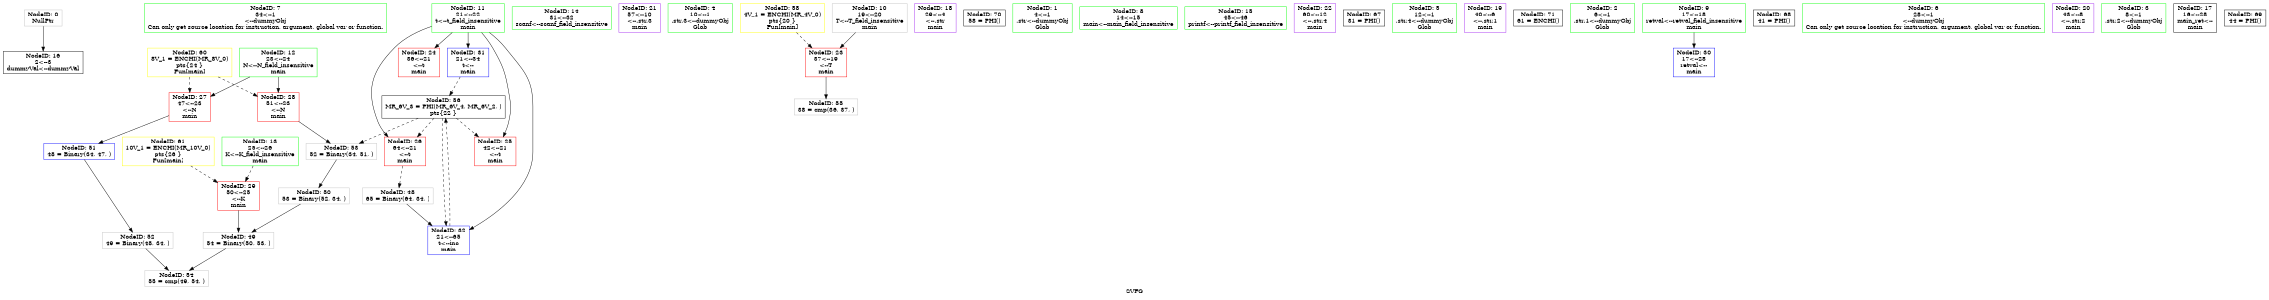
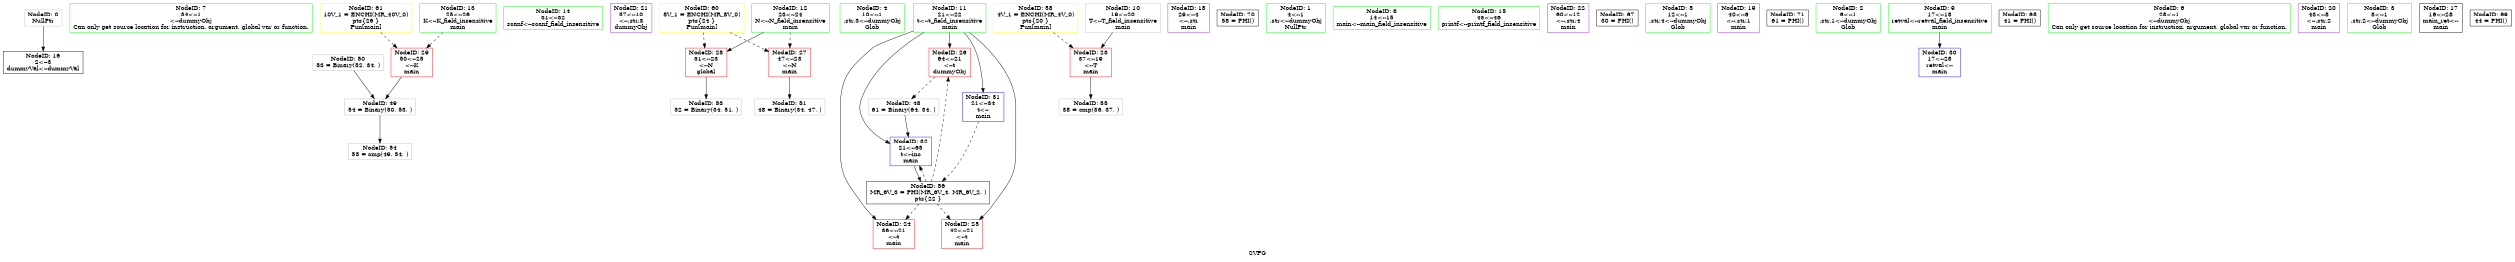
  digraph {
    label=SVFG
    node [color=green shape=record]
    edge [style=solid]
    n1 [color=grey label="{NodeID: 0\nNullPtr}"]
    n2 [color=black label="{NodeID: 16\n2\<--3\ndummyVal\<--dummyVal\n}"]
    n3 [label="{NodeID: 7\n34\<--1\n\<--dummyObj\nCan only get source location for instruction, argument, global var or function.}"]
-   n4 [color=grey label="{NodeID: 52\n49 = Binary(48, 34, )\n}"]
    n5 [color=grey label="{NodeID: 54\n55 = cmp(49, 54, )\n}"]
    n6 [label="{NodeID: 14\n31\<--32\nscanf\<--scanf_field_insensitive\n}"]
-   n7 [color=purple label="{NodeID: 21\n57\<--10\n\<--.str.3\nmain\n}"]
-   n8 [color=red label="{NodeID: 28\n51\<--23\n\<--N\nmain\n}"]
+   n7 [color=purple label="{NodeID: 21\n57\<--10\n\<--.str.3\ndummyObj\n}"]
+   n8 [color=red label="{NodeID: 28\n51\<--23\n\<--N\nglobal\n}"]
    n9 [color=grey label="{NodeID: 53\n52 = Binary(34, 51, )\n}"]
    n10 [color=grey label="{NodeID: 50\n53 = Binary(52, 34, )\n}"]
    n11 [color=grey label="{NodeID: 49\n54 = Binary(50, 53, )\n}"]
    n12 [label="{NodeID: 4\n10\<--1\n.str.3\<--dummyObj\nGlob }"]
    n13 [label="{NodeID: 11\n21\<--22\nt\<--t_field_insensitive\nmain\n}"]
    n14 [color=red label="{NodeID: 24\n36\<--21\n\<--t\nmain\n}"]
    n15 [color=red label="{NodeID: 25\n42\<--21\n\<--t\nmain\n}"]
-   n16 [color=red label="{NodeID: 26\n64\<--21\n\<--t\nmain\n}"]
+   n16 [color=red label="{NodeID: 26\n64\<--21\n\<--t\ndummyObj\n}"]
    n17 [color=blue label="{NodeID: 31\n21\<--34\nt\<--\nmain\n}"]
    n18 [color=blue label="{NodeID: 32\n21\<--65\nt\<--inc\nmain\n}"]
-   n19 [color=grey label="{NodeID: 48\n65 = Binary(64, 34, )\n}"]
+   n19 [color=grey label="{NodeID: 48\n61 = Binary(64, 34, )\n}"]
    n20 [color=black label="{NodeID: 56\nMR_6V_3 = PHI(MR_6V_4, MR_6V_2, )\npts\{22 \}\n}"]
    n21 [color=grey label="{NodeID: 55\n38 = cmp(36, 37, )\n}"]
    n22 [color=purple label="{NodeID: 18\n29\<--4\n\<--.str\nmain\n}"]
    n23 [color=black label="{NodeID: 70\n58 = PHI()\n}"]
-   n24 [label="{NodeID: 1\n4\<--1\n.str\<--dummyObj\nGlob }"]
+   n24 [label="{NodeID: 1\n4\<--1\n.str\<--dummyObj\nNullPtr }"]
    n25 [label="{NodeID: 8\n14\<--15\nmain\<--main_field_insensitive\n}"]
    n26 [label="{NodeID: 15\n45\<--46\nprintf\<--printf_field_insensitive\n}"]
    n27 [color=yellow label="{NodeID: 60\n8V_1 = ENCHI(MR_8V_0)\npts\{24 \}\nFun[main]}" style=double]
    n28 [color=red label="{NodeID: 27\n47\<--23\n\<--N\nmain\n}"]
-   n29 [color=blue label="{NodeID: 51\n48 = Binary(34, 47, )\n}"]
+   n29 [color=grey label="{NodeID: 51\n48 = Binary(34, 47, )\n}"]
    n30 [color=purple label="{NodeID: 22\n60\<--12\n\<--.str.4\nmain\n}"]
-   n31 [color=black label="{NodeID: 67\n31 = PHI()\n}"]
+   n31 [color=black label="{NodeID: 67\n30 = PHI()\n}"]
    n32 [color=red label="{NodeID: 29\n50\<--25\n\<--K\nmain\n}"]
    n33 [label="{NodeID: 5\n12\<--1\n.str.4\<--dummyObj\nGlob }"]
    n34 [label="{NodeID: 12\n23\<--24\nN\<--N_field_insensitive\nmain\n}"]
    n35 [color=purple label="{NodeID: 19\n40\<--6\n\<--.str.1\nmain\n}"]
-   n36 [color=black label="{NodeID: 71\n61 = ENCHI()\n}"]
+   n36 [color=black label="{NodeID: 71\n61 = PHI()\n}"]
    n37 [label="{NodeID: 2\n6\<--1\n.str.1\<--dummyObj\nGlob }"]
    n38 [label="{NodeID: 9\n17\<--18\nretval\<--retval_field_insensitive\nmain\n}"]
    n39 [color=blue label="{NodeID: 30\n17\<--28\nretval\<--\nmain\n}"]
-   n40 [color=yellow label="{NodeID: 61\n10V_1 = ENCHI(MR_10V_0)\npts\{26 \}\nFun[main]}" style=double]
+   n40 [color=yellow label="{NodeID: 61\n10V_1 = ENCHI(MR_40V_0)\npts\{26 \}\nFun[main]}" style=double]
    n41 [color=red label="{NodeID: 23\n37\<--19\n\<--T\nmain\n}"]
    n42 [color=black label="{NodeID: 68\n41 = PHI()\n}"]
    n43 [label="{NodeID: 6\n28\<--1\n\<--dummyObj\nCan only get source location for instruction, argument, global var or function.}"]
    n44 [label="{NodeID: 13\n25\<--26\nK\<--K_field_insensitive\nmain\n}"]
    n45 [color=yellow label="{NodeID: 58\n4V_1 = ENCHI(MR_4V_0)\npts\{20 \}\nFun[main]}" style=double]
    n46 [color=purple label="{NodeID: 20\n43\<--8\n\<--.str.2\nmain\n}"]
    n47 [label="{NodeID: 3\n8\<--1\n.str.2\<--dummyObj\nGlob }"]
    n48 [color=grey label="{NodeID: 10\n19\<--20\nT\<--T_field_insensitive\nmain\n}"]
    n49 [color=black label="{NodeID: 17\n16\<--28\nmain_ret\<--\nmain\n}"]
    n50 [color=black label="{NodeID: 69\n44 = PHI()\n}"]
    n1 -> n2
-   n4 -> n5
    n8 -> n9
-   n9 -> n10
    n10 -> n11
    n11 -> n5
    n13 -> n14
    n13 -> n15
    n13 -> n16
    n13 -> n17
    n13 -> n18
    n16 -> n19 [style=dashed]
    n17 -> n20 [style=dashed]
-   n18 -> n20 [style=dashed]
+   n18 -> n20
    n19 -> n18
-   n20 -> n9 [style=dashed]
+   n20 -> n14 [style=dashed]
    n20 -> n15 [style=dashed]
    n20 -> n16 [style=dashed]
    n20 -> n18 [style=dashed]
    n27 -> n8 [style=dashed]
    n27 -> n28 [style=dashed]
    n28 -> n29
-   n29 -> n4
    n32 -> n11
    n34 -> n8
-   n34 -> n28
+   n34 -> n28 [style=dashed]
    n38 -> n39
    n40 -> n32 [style=dashed]
    n41 -> n21
    n44 -> n32 [style=dashed]
    n45 -> n41 [style=dashed]
    n48 -> n41
  }
